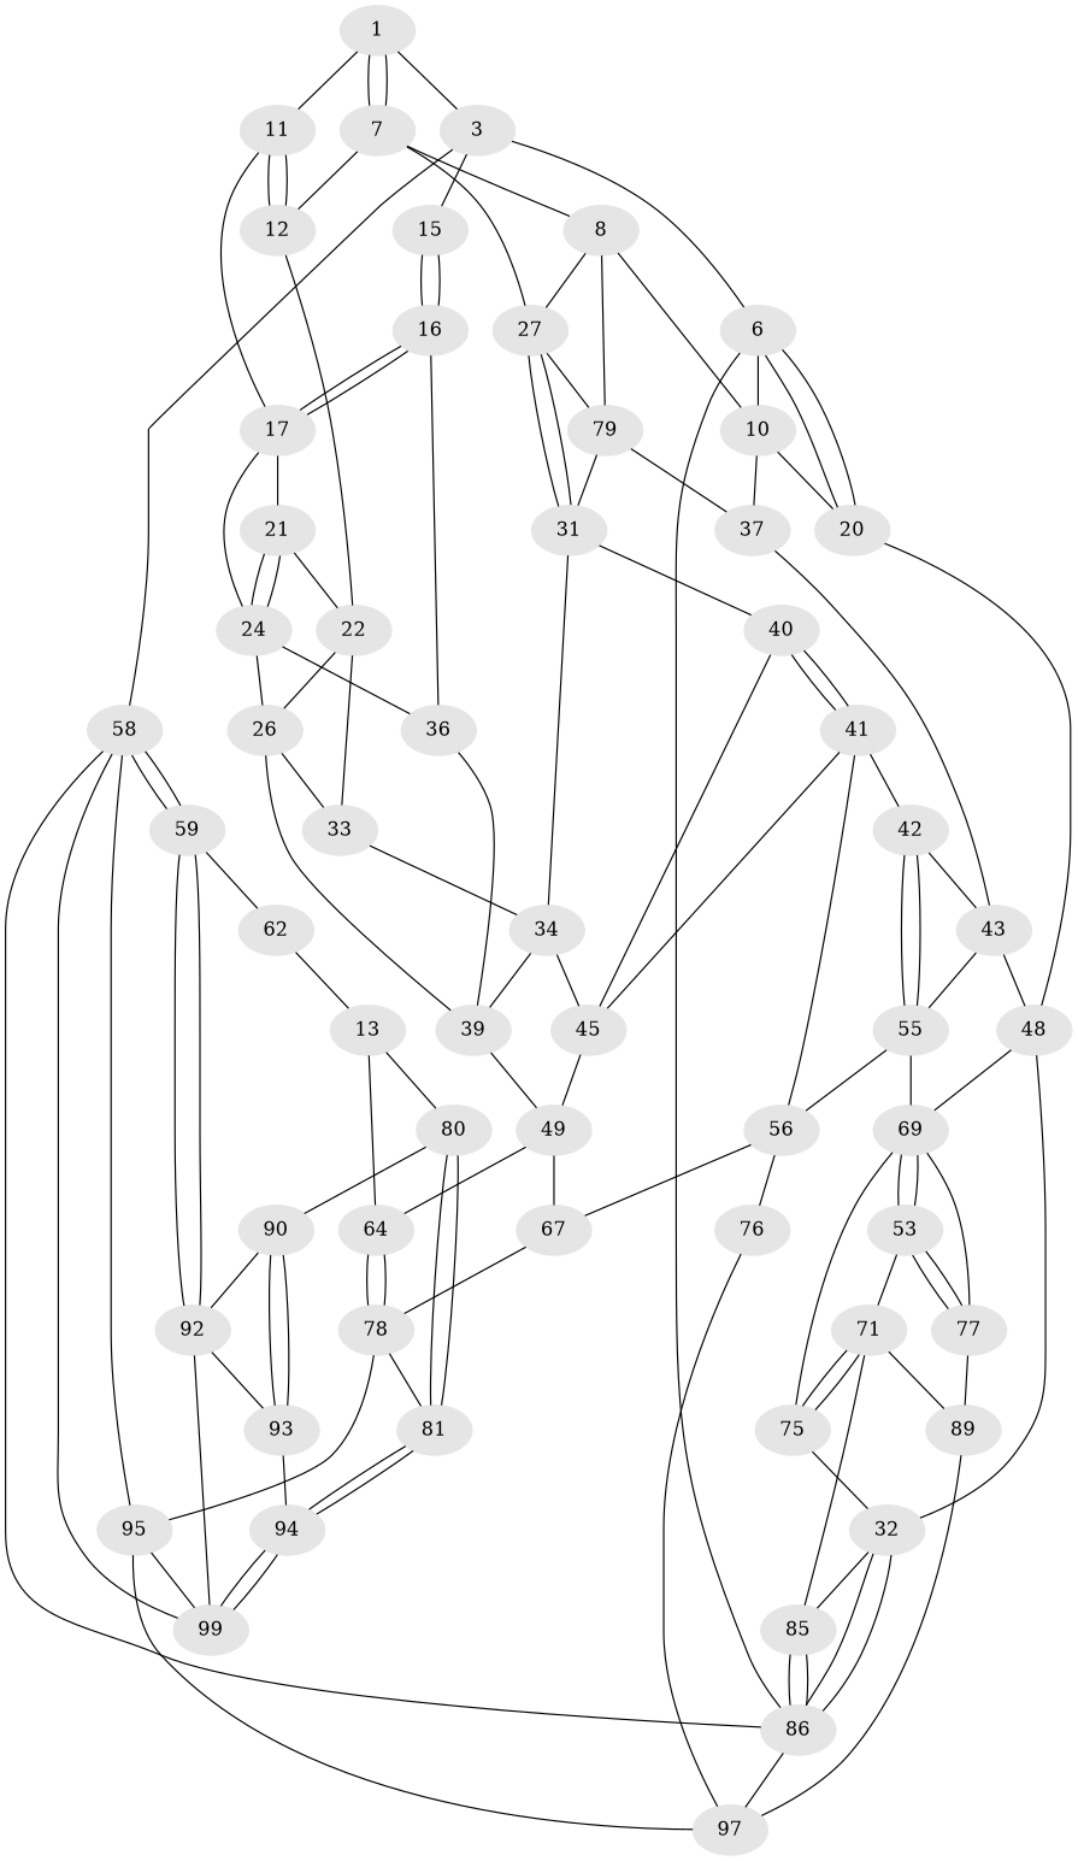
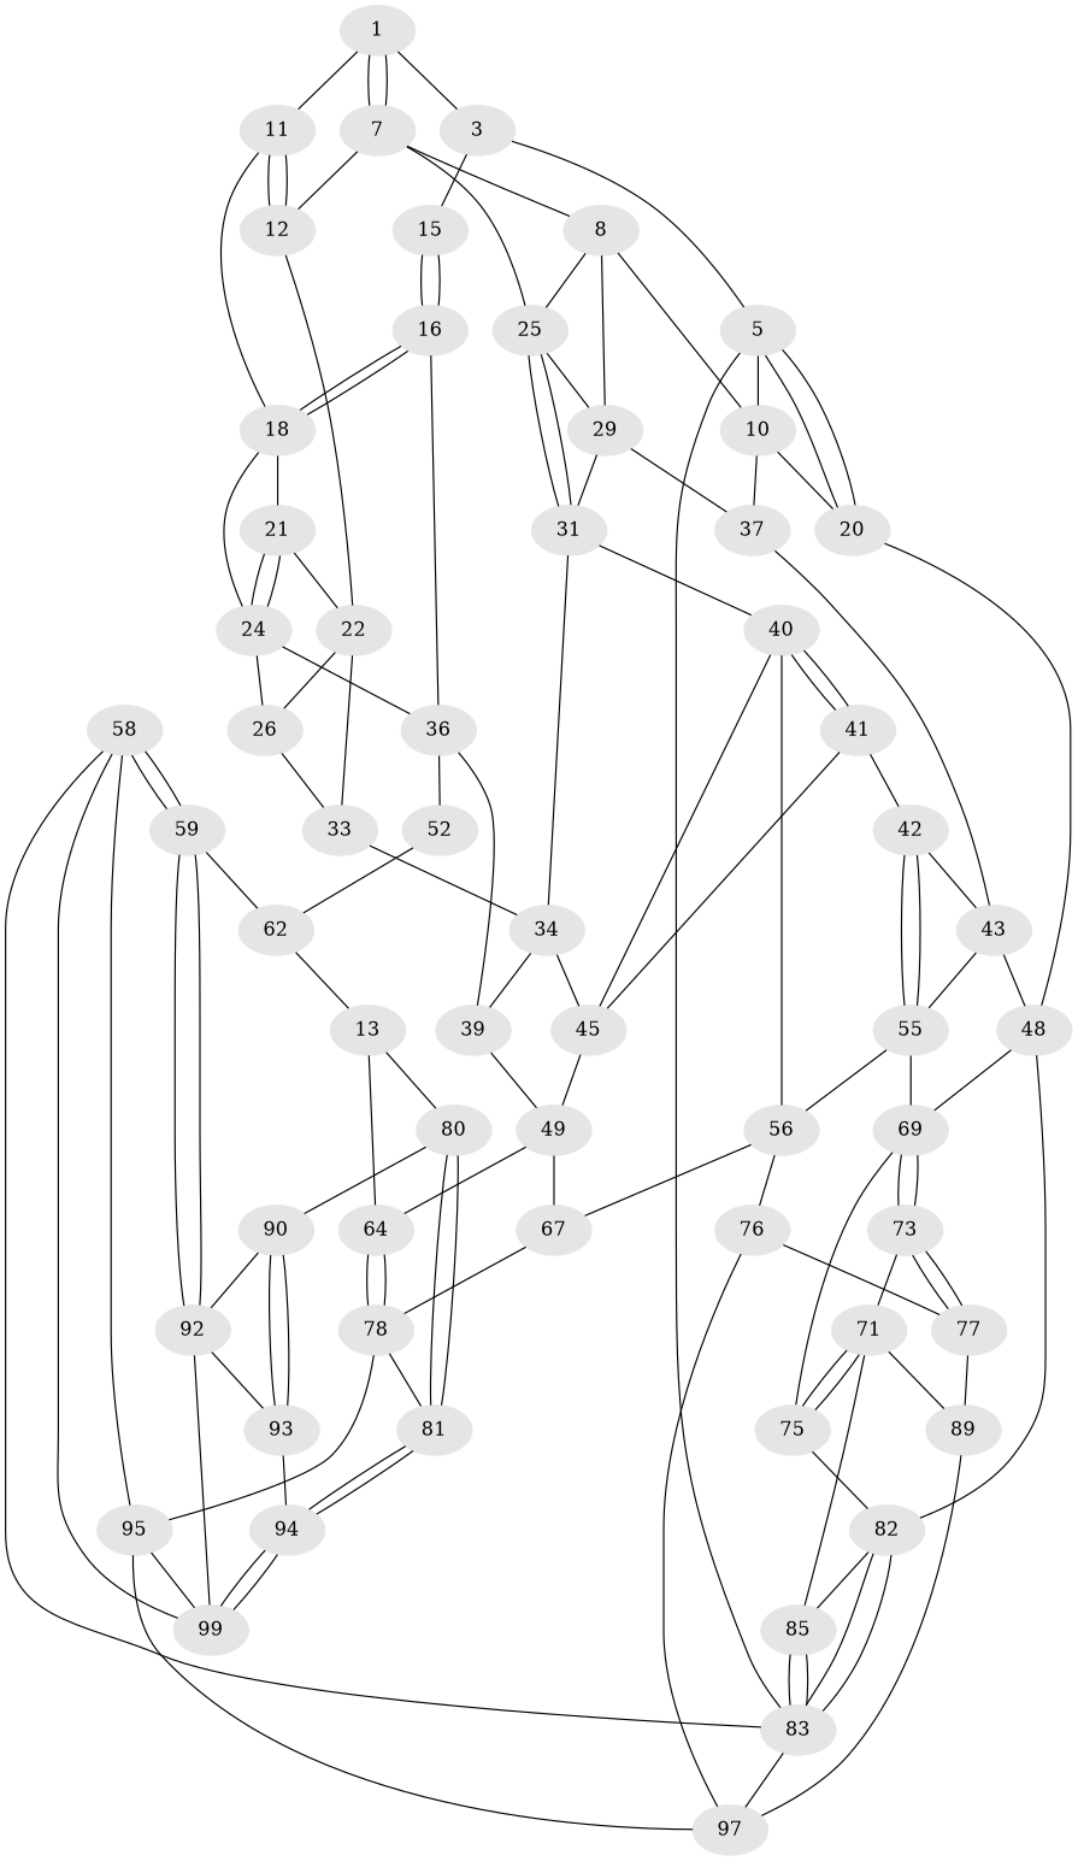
  graph {
    node [color=gray90 style=filled]
    1 [super="+2"]
    3 [super="+4"]
    7 [super="+13"]
    11 [super="+14"]
-   5 [super="+6" label=6]
+   5 [super="+6"]
    15
    58 [super="+104"]
    8 [super="+9"]
    12
-   27 [super="+28"]
-   17 [super="+18"]
+   27 [super="+28" label=25]
+   17 [super="+18" label=18]
    10 [super="+19"]
    20
-   86 [super="+87"]
+   86 [super="+87" label=83]
    16
    59 [super="+60"]
    95 [super="+96"]
    99 [super="+103"]
    37
    48 [super="+71"]
    97 [super="+101"]
-   29 [super="+30" label=79]
+   29 [super="+30"]
    22 [super="+23"]
    31 [super="+32"]
    43 [super="+47"]
    21
    24 [super="+25"]
    26 [super="+35"]
    33
    36 [super="+38"]
    39 [super="+46"]
+   52 [super="+53"]
    69 [super="+70"]
-   82 [super="+83" label=32]
+   82 [super="+83"]
    34 [super="+44"]
    49 [super="+65"]
    40
    45 [super="+50"]
    41 [super="+54"]
    62 [super="+66"]
    55 [super="+57"]
    64
    67
    42
    56 [super="+68"]
    76 [super="+98"]
-   73 [label=53]
+   73
    75
    85
    78 [super="+79"]
    92 [super="+102"]
    n52 [label=13 super="+72"]
    77 [super="+88"]
    93 [super="+100"]
    80
    81
    90 [super="+91"]
    n58 [label=71 super="+84"]
    89
    94
    1 -- 3
    1 -- 7
    1 -- 7
    1 -- 11
    3 -- 5
    3 -- 15
-   3 -- 58
    7 -- 8
    7 -- 12
    7 -- 27
    11 -- 12
    11 -- 12
    11 -- 17
    5 -- 10
    5 -- 20
    5 -- 20
    5 -- 86
    15 -- 16
    15 -- 16
    58 -- 86
    58 -- 59
    58 -- 59
    58 -- 95
    58 -- 99
    8 -- 27
    8 -- 10
    8 -- 29
    12 -- 22
    27 -- 29
    27 -- 31
    27 -- 31
    17 -- 21
    17 -- 24
    10 -- 20
    10 -- 37
    20 -- 48
    86 -- 97
    16 -- 17
    16 -- 17
    16 -- 36
    59 -- 62
    59 -- 92
    59 -- 92
    95 -- 99
    95 -- 97
    37 -- 43
    48 -- 69
    48 -- 82
    29 -- 37
    29 -- 31
    22 -- 26
    22 -- 33
    31 -- 34
    31 -- 40
    43 -- 48
    43 -- 55
    21 -- 22
    21 -- 24
    21 -- 24
    24 -- 26
    24 -- 36
    26 -- 33
-   26 -- 39
    33 -- 34
    36 -- 39
+   36 -- 52
    39 -- 49
+   52 -- 62
    69 -- 73
    69 -- 73
    69 -- 75
    82 -- 86
    82 -- 86
    82 -- 85
    34 -- 39
    34 -- 45
    49 -- 64
    49 -- 67
    40 -- 45
    40 -- 41
    40 -- 41
    45 -- 49
    41 -- 45
    41 -- 42
-   41 -- 56
+   40 -- 56
    62 -- n52 [weight=2]
    55 -- 69
    55 -- 56
    64 -- 78
    64 -- 78
    67 -- 78
    42 -- 43
    42 -- 55
    42 -- 55
    56 -- 67
    56 -- 76
    76 -- 97
-   69 -- 77 [weight=2]
+   76 -- 77 [weight=2]
    73 -- 77
    73 -- 77
    73 -- n58
    75 -- 82
    85 -- 86
    85 -- 86
    78 -- 95
    78 -- 81
    92 -- 99
    92 -- 93
    n52 -- 64
    n52 -- 80
    77 -- 89
    93 -- 94
    80 -- 81
    80 -- 81
    80 -- 90
    81 -- 94
    81 -- 94
    90 -- 92
    90 -- 93 [weight=2]
    90 -- 93
    n58 -- 75
    n58 -- 75
    n58 -- 85
    n58 -- 89
    89 -- 97
    94 -- 99
    94 -- 99
  }
